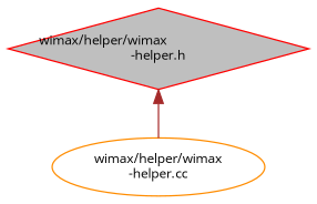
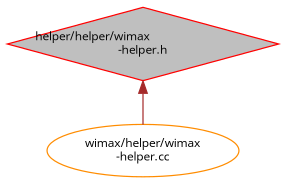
  digraph {
    fontname="Open Sans"
    node [fontname="Open Sans" fontsize=10 style=filled]
-   n1 [color=red fillcolor=grey75 fontcolor=black height=0.2 label="wimax/helper/wimax\l-helper.h" shape=diamond width=0.4]
+   n1 [color=red fillcolor=grey75 fontcolor=black height=0.2 label="helper/helper/wimax\l-helper.h" shape=diamond width=0.4]
    n2 [color=darkorange fillcolor=white height=0.2 label="wimax/helper/wimax\l-helper.cc" shape=ellipse width=0.4]
    n1 -> n2 [color=brown dir=back fontname="Open Sans" fontsize=10 labelfontname=Helvetica labelfontsize=10 style=solid]
  }
